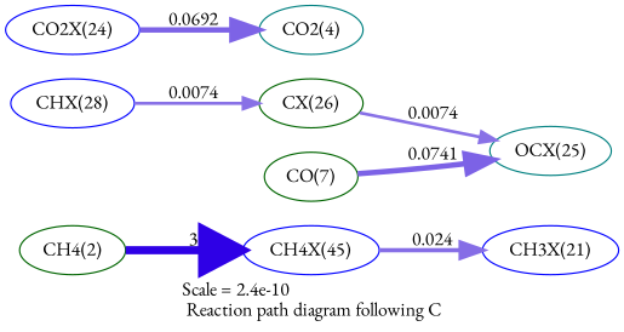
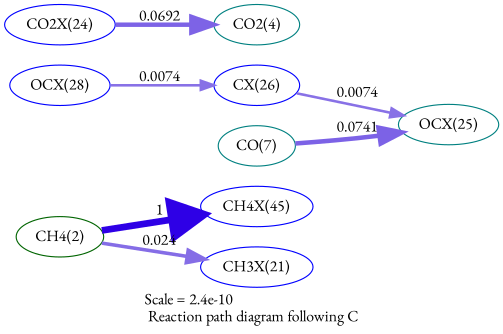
  digraph {
    fontname="EB Garamond"
    label="Scale = 2.4e-10\l Reaction path diagram following C"
    rankdir=LR
    node [color=blue fontname="EB Garamond"]
    edge [arrowsize=1.15 color="0.7, 0.507, 0.9" fontname="EB Garamond" penwidth=2.3]
    n1 [color=darkgreen label="CH4(2)"]
    n2 [label="CH4X(45)"]
    n3 [label="CH3X(21)"]
-   n4 [label="CHX(28)"]
-   n5 [color=darkgreen label="CX(26)"]
+   n4 [label="OCX(28)"]
+   n5 [label="CX(26)"]
    n6 [color=teal label="OCX(25)"]
    n7 [label="CO2X(24)"]
    n8 [color=teal label="CO2(4)"]
-   n9 [color=darkgreen label="CO(7)"]
-   n1 -> n2 [arrowsize=3 color="0.7, 1.5, 0.9" label=" 3" penwidth=6]
-   n2 -> n3 [arrowsize=1.59 color="0.7, 0.524, 0.9" label=" 0.024" penwidth=3.18]
+   n9 [color=teal label="CO(7)"]
+   n1 -> n2 [arrowsize=3 color="0.7, 1.5, 0.9" label=" 1" penwidth=6]
+   n1 -> n3 [arrowsize=1.59 color="0.7, 0.524, 0.9" label=" 0.024" penwidth=3.18]
    n4 -> n5 [label=" 0.0074"]
    n5 -> n6 [label=" 0.0074"]
    n7 -> n8 [arrowsize=1.99 color="0.7, 0.569, 0.9" label=" 0.0692" penwidth=3.98]
    n9 -> n6 [arrowsize=2.02 color="0.7, 0.574, 0.9" label=" 0.0741" penwidth=4.04]
  }
